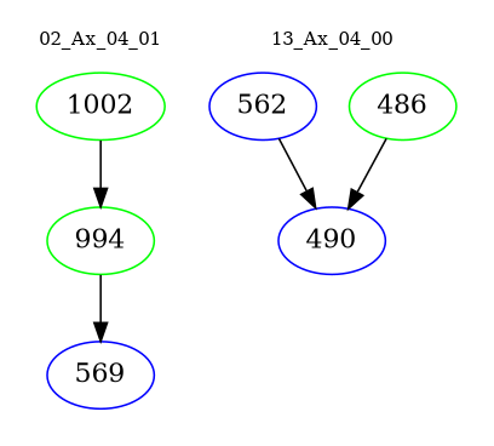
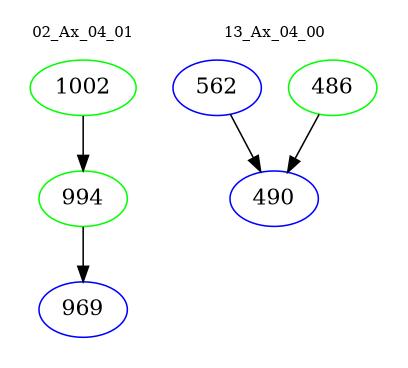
  digraph {
    node [color=green]
    edge [color=black]
    n1 [label=1002]
    n2 [label=994]
-   n3 [color=blue label=569]
+   n3 [color=blue label=969]
    n4 [label=486]
    n5 [color=blue label=490]
    n6 [color=blue label=562]
    subgraph cluster_1 {
      color=white
      fontsize=10
      label="02_Ax_04_01"
      n1
      n2
      n3
    }
    subgraph cluster_2 {
      color=white
      fontsize=10
      label="13_Ax_04_00"
      n4
      n5
      n6
    }
    n1 -> n2
    n2 -> n3
    n4 -> n5
    n6 -> n5
  }
